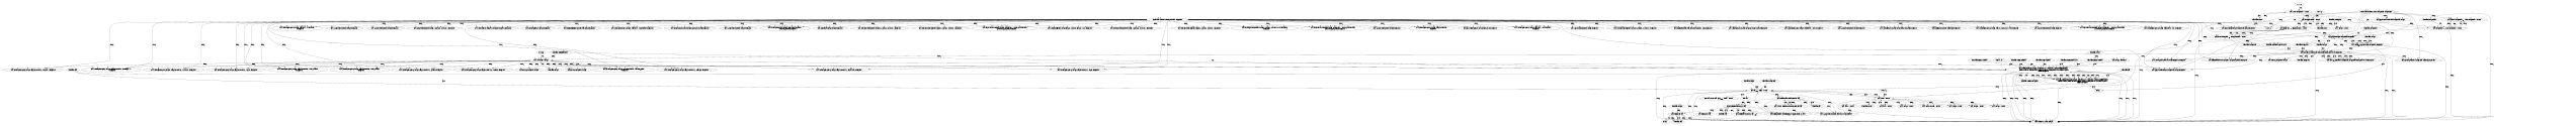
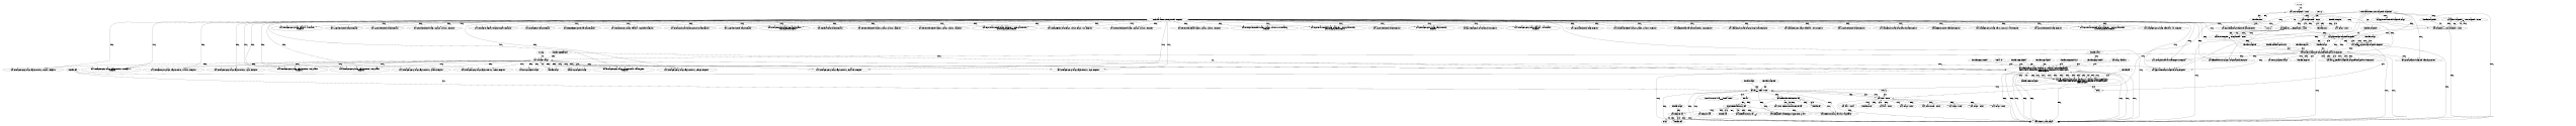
  digraph {
    n1 [label="(Call,TIFFClose(tiff))"]
    n2 [label="(Block,)"]
    n3 [label="(MethodReturn,static Image *)"]
    n4 [label="(Identifier,tiff)"]
    n5 [label="(Block,TIFFReadDirectory(tiff))"]
    n6 [label="(Call,TIFFReadDirectory(tiff) != 0)"]
-   n7 [label="(Call,SyncAuthenticPixels(tiff,stdout,MagickFalse))"]
+   n7 [label="(Call,TIFFPrintDirectory(tiff,stdout,MagickFalse))"]
    n8 [label="(Call,TIFFClose(tiff))"]
    n9 [label="(Call,TIFFGetField(tiff,TIFFTAG_IMAGEWIDTH,&width))"]
    n10 [label="(Identifier,tiff)"]
    n11 [label="(Call,TIFFNumberOfDirectories(tiff))"]
    n12 [label="(Identifier,tiff)"]
    n13 [label="(Call,(size_t) TIFFNumberOfDirectories(tiff))"]
    n14 [label="(Call,tiff == (TIFF *) NULL)"]
    n15 [label="(Call,(TIFF *) NULL)"]
-   n16 [label="(ControlStructure,if (ping == (TIFF *) NULL))"]
+   n16 [label="(ControlStructure,if (tiff == (TIFF *) NULL))"]
    n17 [label="(Call,(float *) NULL)"]
    n18 [label="(Identifier,NULL)"]
    n19 [label="(Call,(float *) NULL)"]
    n20 [label="(Call,(Image *) NULL)"]
    n21 [label="(Call,(QuantumInfo *) NULL)"]
    n22 [label="(Call,(Image *)NULL)"]
    n23 [label="(Call,(Image *) NULL)"]
    n24 [label="(Call,(Image *) NULL)"]
    n25 [label="(Call,tiff=TIFFClientOpen(image->filename,\"rb\",(thandle_t) image,TIFFReadBlob,\n    TIFFWriteBlob,TIFFSeekBlob,TIFFCloseBlob,TIFFGetBlobSize,TIFFMapBlob,\n    TIFFUnmapBlob))"]
    n26 [label="(Call,TIFFClientOpen(image->filename,\"rb\",(thandle_t) image,TIFFReadBlob,\n    TIFFWriteBlob,TIFFSeekBlob,TIFFCloseBlob,TIFFGetBlobSize,TIFFMapBlob,\n    TIFFUnmapBlob))"]
    n27 [label="(Block,)"]
    n28 [label="(Identifier,TIFFUnmapBlob)"]
    n29 [label="(Call,(thandle_t) image)"]
    n30 [label="(Call,SetImageProperty(image,\"tiff:photometric\",\"unknown\",exception))"]
    n31 [label="(Call,SetImageProperty(image,\"tiff:photometric\",\"min-is-black\",\n          exception))"]
    n32 [label="(Call,SetImageProperty(image,\"tiff:photometric\",\"RGB\",exception))"]
    n33 [label="(Call,SetImageProperty(image,\"tiff:photometric\",\"CIE Log2(L)\",\n          exception))"]
    n34 [label="(Call,DestroyImageList(image))"]
    n35 [label="(Identifier,image)"]
    n36 [label="(Call,SetImageProperty(image,\"tiff:photometric\",\"palette\",exception))"]
    n37 [label="(Call,DestroyImageList(image))"]
    n38 [label="(Call,SetImageProperty(image,\"quantum:format\",\"floating-point\",\n        exception))"]
    n39 [label="(Call,SetImageProperty(image,\"tiff:photometric\",\"separated\",exception))"]
    n40 [label="(Call,SetImageProperty(image,\"tiff:photometric\",\"min-is-white\",\n          exception))"]
    n41 [label="(Call,SetImageProperty(image,\"tiff:photometric\",\"YCBCR\",exception))"]
    n42 [label="(Call,SetImageProperty(image,\"tiff:photometric\",\"LOGLUV\",exception))"]
    n43 [label="(Call,SetImageProperty(image,\"tiff:photometric\",\"CIELAB\",exception))"]
    n44 [label="(Call,AcquireNextImage(image_info,image,exception))"]
    n45 [label="(Call,SetImageProperty(image,\"tiff:photometric\",\"MASK\",exception))"]
    n46 [label="(Call,OpenBlob(image_info,image,ReadBinaryBlobMode,exception))"]
    n47 [label="(Call,TIFFReadPhotoshopLayers(image,image_info,exception))"]
    n48 [label="(Identifier,exception)"]
    n49 [label="(Call,GetImageOption(image_info,\"tiff:exif-properties\"))"]
    n50 [label="(Call,status=OpenBlob(image_info,image,ReadBinaryBlobMode,exception))"]
    n51 [label="(Call,SetMagickThreadValue(tiff_exception,exception))"]
    n52 [label="(Call,DestroyImageList(image))"]
    n53 [label="(Call,AcquireImage(image_info,exception))"]
    n54 [label="(Call,image=AcquireImage(image_info,exception))"]
    n55 [label="(Identifier,exception)"]
    n56 [label="(Call,image_info != (const ImageInfo *) NULL)"]
    n57 [label="(Call,assert(image_info != (const ImageInfo *) NULL))"]
    n58 [label="(Call,(const ImageInfo *) NULL)"]
    n59 [label="(Call,(ExceptionInfo *) NULL)"]
    n60 [label="(Identifier,NULL)"]
    n61 [label="(MethodParameterIn,const ImageInfo *image_info)"]
    n62 [label="(Call,AcquireNextImage(image_info,image,exception))"]
    n63 [label="(Call,AcquireQuantumInfo(image_info,image))"]
    1000116
    n65 [label="(Call,exception != (ExceptionInfo *) NULL)"]
    n66 [label="(Call,(Image *) NULL)"]
    n67 [label="(Identifier,NULL)"]
    n68 [label="(Call,assert(exception != (ExceptionInfo *) NULL))"]
    n69 [label="(MethodParameterIn,ExceptionInfo *exception)"]
    n70 [label="(Call,SetImageProperty(image,\"tiff:alpha\",\"associated\",\n                  exception))"]
    n71 [label="(Call,SyncAuthenticPixels(image,exception))"]
    n72 [label="(Call,SyncAuthenticPixels(image,exception))"]
    n73 [label="(Call,GetAuthenticPixels(image,0,y,image->columns,1,exception))"]
    n74 [label="(Call,SetImageStorageClass(image,DirectClass,exception))"]
    n75 [label="(Call,GetImageDepth(image,exception))"]
    n76 [label="(Call,TIFFGetEXIFProperties(tiff,image,exception))"]
    n77 [label="(Call,SetImageProperty(image,\"tiff:alpha\",\"unspecified\",exception))"]
    n78 [label="(Call,SetImageColorspace(image,GRAYColorspace,exception))"]
    n79 [label="(Call,SyncAuthenticPixels(image,exception))"]
    n80 [label="(Call,SetImageProperty(image,\"jpeg:sampling-factor\",\n                 sampling_factor,exception))"]
    n81 [label="(Call,DecodeLabImage(image,exception))"]
    n82 [label="(Call,QueueAuthenticPixels(image,0,y,image->columns,1,exception))"]
    n83 [label="(Call,QueueAuthenticPixels(image,0,y,image->columns,1,exception))"]
    n84 [label="(Call,ImportQuantumPixels(image,(CacheView *) NULL,quantum_info,\n            quantum_type,pixels,exception))"]
    n85 [label="(Call,SetImageExtent(image,image->columns,image->rows,exception))"]
    n86 [label="(Call,QueueAuthenticPixels(image,0,y,image->columns,1,exception))"]
    n87 [label="(Call,QueueAuthenticPixels(image,0,y,image->columns,1,exception))"]
    n88 [label="(Call,QueueAuthenticPixels(image,0,y,image->columns,rows_remaining,\n            exception))"]
    n89 [label="(Call,ImportQuantumPixels(image,(CacheView *) NULL,quantum_info,\n            quantum_type,pixels,exception))"]
    n90 [label="(Call,SyncAuthenticPixels(image,exception))"]
    n91 [label="(Call,GetImageProperty(image,\"tiff:photometric\",\n          exception))"]
    n92 [label="(Call,AcquireImageColormap(image,colors,exception))"]
    n93 [label="(Call,SetImageProperty(image,\"tiff:alpha\",\"unassociated\",\n                  exception))"]
    n94 [label="(Call,SyncAuthenticPixels(image,exception))"]
    n95 [label="(Call,QueueAuthenticPixels(image,0,y,image->columns,1,exception))"]
    n96 [label="(Call,TIFFGetProfiles(tiff,image,image_info->ping,exception))"]
    n97 [label="(Call,SetImageColorspace(image,CMYKColorspace,exception))"]
    n98 [label="(Call,SetImageProperty(image,\"tiff:endian\",\"msb\",exception))"]
    n99 [label="(Call,SyncAuthenticPixels(image,exception))"]
    n100 [label="(Call,SetImageColorspace(image,LabColorspace,exception))"]
    n101 [label="(Call,TIFFGetProperties(tiff,image,exception))"]
    n102 [label="(Call,SetImageProperty(image,\"tiff:rows-per-strip\",value,exception))"]
    n103 [label="(Call,SyncAuthenticPixels(image,exception))"]
    n104 [label="(Call,ImportQuantumPixels(image,(CacheView *) NULL,quantum_info,\n              quantum_type,pixels,exception))"]
    n105 [label="(Call,SetImageProperty(image,\"tiff:endian\",\"lsb\",exception))"]
    n106 [label="(Identifier,TIFFMapBlob)"]
    n107 [label="(Call,image->filename)"]
    n108 [label="(Identifier,TIFFWriteBlob)"]
    n109 [label="(Identifier,ReadBinaryBlobMode)"]
    n110 [label="(Identifier,tiff)"]
    n111 [label="(Identifier,tiff)"]
    n112 [label="(Identifier,image_info)"]
    n113 [label="(Literal,\"rb\")"]
    n114 [label="(Identifier,image)"]
    n115 [label="(Literal,0)"]
    n116 [label="(Identifier,image)"]
    n117 [label="(Identifier,image)"]
    n118 [label="(Identifier,image_info)"]
    n119 [label="(Identifier,image_info)"]
    n120 [label="(Identifier,image)"]
    n121 [label="(Identifier,image_info)"]
    n122 [label="(Identifier,TIFFSeekBlob)"]
    n123 [label="(Identifier,TIFFReadBlob)"]
    n124 [label="(Identifier,TIFFCloseBlob)"]
    n125 [label="(Identifier,status)"]
    n126 [label="(Identifier,exception)"]
    n127 [label="(Identifier,TIFFGetBlobSize)"]
    1000233
    1000160
    1000187
    1000246
    n1 -> n2 [label="AST: "]
    n1 -> n3 [label="DDG: "]
    n1 -> n3 [label="DDG: "]
    n1 -> n4 [label="CFG: "]
    n4 -> n1 [label="AST: "]
    n5 -> n1 [label="DDG: "]
    n5 -> n6 [label="AST: "]
    n5 -> n6 [label="DDG: "]
    n5 -> n7 [label="DDG: "]
    n5 -> n8 [label="DDG: "]
    n5 -> n9 [label="DDG: "]
    n5 -> n10 [label="CFG: "]
    n10 -> n5 [label="AST: "]
    n11 -> n5 [label="DDG: "]
    n11 -> n7 [label="DDG: "]
    n11 -> n9 [label="DDG: "]
    n11 -> n12 [label="CFG: "]
    n11 -> n13 [label="AST: "]
    n11 -> n13 [label="DDG: "]
    n12 -> n11 [label="AST: "]
    n13 -> n11 [label="CFG: "]
    n14 -> n3 [label="DDG: "]
    n14 -> n3 [label="DDG: "]
    n14 -> n3 [label="DDG: "]
    n14 -> n7 [label="DDG: "]
-   n9 -> n14 [label="DDG: "]
+   n14 -> n9 [label="DDG: "]
    n14 -> n11 [label="DDG: "]
    n14 -> n15 [label="CFG: "]
    n14 -> n16 [label="AST: "]
    n15 -> n3 [label="DDG: "]
    n15 -> n14 [label="AST: "]
    n15 -> n14 [label="DDG: "]
    n15 -> n17 [label="DDG: "]
    n15 -> n18 [label="CFG: "]
    n15 -> n19 [label="DDG: "]
    n15 -> n20 [label="DDG: "]
    n15 -> n21 [label="DDG: "]
    n15 -> n22 [label="DDG: "]
    n15 -> n23 [label="DDG: "]
    n15 -> n24 [label="DDG: "]
    n18 -> n15 [label="AST: "]
    n25 -> n3 [label="DDG: "]
    n25 -> n14 [label="DDG: "]
    n25 -> n26 [label="CFG: "]
    n25 -> n27 [label="AST: "]
    n26 -> n3 [label="DDG: "]
    n26 -> n3 [label="DDG: "]
    n26 -> n3 [label="DDG: "]
    n26 -> n3 [label="DDG: "]
    n26 -> n3 [label="DDG: "]
    n26 -> n3 [label="DDG: "]
    n26 -> n3 [label="DDG: "]
    n26 -> n3 [label="DDG: "]
    n26 -> n3 [label="DDG: "]
    n26 -> n25 [label="AST: "]
    n26 -> n25 [label="DDG: "]
    n26 -> n25 [label="DDG: "]
    n26 -> n25 [label="DDG: "]
    n26 -> n25 [label="DDG: "]
    n26 -> n25 [label="DDG: "]
    n26 -> n25 [label="DDG: "]
    n26 -> n25 [label="DDG: "]
    n26 -> n25 [label="DDG: "]
    n26 -> n25 [label="DDG: "]
    n26 -> n25 [label="DDG: "]
    n26 -> n28 [label="CFG: "]
    n28 -> n26 [label="AST: "]
    n29 -> n26 [label="AST: "]
    n29 -> n26 [label="DDG: "]
    n29 -> n30 [label="DDG: "]
    n29 -> n31 [label="DDG: "]
    n29 -> n32 [label="DDG: "]
    n29 -> n33 [label="DDG: "]
    n29 -> n34 [label="DDG: "]
    n29 -> n35 [label="CFG: "]
    n29 -> n36 [label="DDG: "]
    n29 -> n37 [label="DDG: "]
    n29 -> n38 [label="DDG: "]
    n29 -> n39 [label="DDG: "]
    n29 -> n40 [label="DDG: "]
    n29 -> n41 [label="DDG: "]
    n29 -> n42 [label="DDG: "]
    n29 -> n43 [label="DDG: "]
    n29 -> n44 [label="DDG: "]
    n29 -> n45 [label="DDG: "]
    n35 -> n29 [label="AST: "]
    n46 -> n3 [label="DDG: "]
    n46 -> n3 [label="DDG: "]
    n46 -> n3 [label="DDG: "]
    n46 -> n29 [label="DDG: "]
    n46 -> n44 [label="DDG: "]
    n46 -> n47 [label="DDG: "]
    n46 -> n48 [label="CFG: "]
    n46 -> n49 [label="DDG: "]
    n46 -> n50 [label="AST: "]
    n46 -> n50 [label="DDG: "]
    n46 -> n50 [label="DDG: "]
    n46 -> n50 [label="DDG: "]
    n46 -> n50 [label="DDG: "]
    n46 -> n51 [label="DDG: "]
    n46 -> n52 [label="DDG: "]
    n48 -> n46 [label="AST: "]
    n50 -> n46 [label="CFG: "]
    n53 -> n46 [label="DDG: "]
    n53 -> n46 [label="DDG: "]
    n53 -> n54 [label="AST: "]
    n53 -> n54 [label="DDG: "]
    n53 -> n54 [label="DDG: "]
    n53 -> n55 [label="CFG: "]
    n54 -> n3 [label="DDG: "]
    n54 -> n27 [label="AST: "]
    n54 -> n46 [label="DDG: "]
    n54 -> n53 [label="CFG: "]
    n55 -> n53 [label="AST: "]
    n56 -> n3 [label="DDG: "]
    n56 -> n53 [label="DDG: "]
    n56 -> n57 [label="AST: "]
    n56 -> n57 [label="DDG: "]
    n56 -> n57 [label="DDG: "]
    n57 -> n56 [label="CFG: "]
    n58 -> n56 [label="AST: "]
    n58 -> n56 [label="DDG: "]
    n58 -> n59 [label="DDG: "]
    n58 -> n60 [label="CFG: "]
    n59 -> n15 [label="DDG: "]
    n59 -> n65 [label="AST: "]
    n59 -> n65 [label="DDG: "]
    n59 -> n66 [label="DDG: "]
    n59 -> n67 [label="CFG: "]
    n60 -> n58 [label="AST: "]
    n61 -> n3 [label="DDG: "]
    n61 -> n44 [label="DDG: "]
    n61 -> n46 [label="DDG: "]
    n61 -> n47 [label="DDG: "]
    n61 -> n49 [label="DDG: "]
    n61 -> n53 [label="DDG: "]
    n61 -> n57 [label="DDG: "]
    n61 -> n62 [label="DDG: "]
    n61 -> n63 [label="DDG: "]
    n61 -> 1000116 [label="AST: "]
    n65 -> n3 [label="DDG: "]
    n65 -> n53 [label="DDG: "]
    n65 -> n59 [label="CFG: "]
    n65 -> n68 [label="AST: "]
    n65 -> n68 [label="DDG: "]
    n65 -> n68 [label="DDG: "]
    n67 -> n59 [label="AST: "]
    n68 -> n65 [label="CFG: "]
    n69 -> n3 [label="DDG: "]
    n69 -> n30 [label="DDG: "]
    n69 -> n31 [label="DDG: "]
    n69 -> n32 [label="DDG: "]
    n69 -> n33 [label="DDG: "]
    n69 -> n36 [label="DDG: "]
    n69 -> n38 [label="DDG: "]
    n69 -> n39 [label="DDG: "]
    n69 -> n40 [label="DDG: "]
    n69 -> n41 [label="DDG: "]
    n69 -> n42 [label="DDG: "]
    n69 -> n43 [label="DDG: "]
    n69 -> n44 [label="DDG: "]
    n69 -> n45 [label="DDG: "]
    n69 -> n46 [label="DDG: "]
    n69 -> n47 [label="DDG: "]
    n69 -> n51 [label="DDG: "]
    n69 -> n53 [label="DDG: "]
    n69 -> n62 [label="DDG: "]
    n69 -> 1000116 [label="AST: "]
    n69 -> n65 [label="DDG: "]
    n69 -> n70 [label="DDG: "]
    n69 -> n71 [label="DDG: "]
    n69 -> n72 [label="DDG: "]
    n69 -> n73 [label="DDG: "]
    n69 -> n74 [label="DDG: "]
    n69 -> n75 [label="DDG: "]
    n69 -> n76 [label="DDG: "]
    n69 -> n77 [label="DDG: "]
    n69 -> n78 [label="DDG: "]
    n69 -> n79 [label="DDG: "]
    n69 -> n80 [label="DDG: "]
    n69 -> n81 [label="DDG: "]
    n69 -> n82 [label="DDG: "]
    n69 -> n83 [label="DDG: "]
    n69 -> n84 [label="DDG: "]
    n69 -> n85 [label="DDG: "]
    n69 -> n86 [label="DDG: "]
    n69 -> n87 [label="DDG: "]
    n69 -> n88 [label="DDG: "]
    n69 -> n89 [label="DDG: "]
    n69 -> n90 [label="DDG: "]
    n69 -> n91 [label="DDG: "]
    n69 -> n92 [label="DDG: "]
    n69 -> n93 [label="DDG: "]
    n69 -> n94 [label="DDG: "]
    n69 -> n95 [label="DDG: "]
    n69 -> n96 [label="DDG: "]
    n69 -> n97 [label="DDG: "]
    n69 -> n98 [label="DDG: "]
    n69 -> n99 [label="DDG: "]
    n69 -> n100 [label="DDG: "]
    n69 -> n101 [label="DDG: "]
    n69 -> n102 [label="DDG: "]
    n69 -> n103 [label="DDG: "]
    n69 -> n104 [label="DDG: "]
    n69 -> n105 [label="DDG: "]
    n106 -> n26 [label="AST: "]
    n107 -> n26 [label="AST: "]
    n108 -> n26 [label="AST: "]
    n109 -> n46 [label="AST: "]
    n110 -> n14 [label="AST: "]
    n110 -> n25 [label="CFG: "]
    n111 -> n25 [label="AST: "]
    n112 -> n14 [label="CFG: "]
    n113 -> n26 [label="AST: "]
    n114 -> n14 [label="CFG: "]
    n115 -> n5 [label="CFG: "]
    n116 -> n46 [label="AST: "]
    n117 -> n1 [label="CFG: "]
    n118 -> n56 [label="AST: "]
    n119 -> n53 [label="AST: "]
    n120 -> n54 [label="AST: "]
    n121 -> n46 [label="AST: "]
    n122 -> n26 [label="AST: "]
    n123 -> n26 [label="AST: "]
    n123 -> n29 [label="CFG: "]
    n124 -> n26 [label="AST: "]
    n125 -> n124 [label="CFG: "]
    n126 -> n65 [label="AST: "]
    n127 -> n26 [label="AST: "]
    1000233 -> n29 [label="AST: "]
    1000160 -> n58 [label="AST: "]
    1000187 -> n59 [label="AST: "]
    1000246 -> n15 [label="AST: "]
  }
